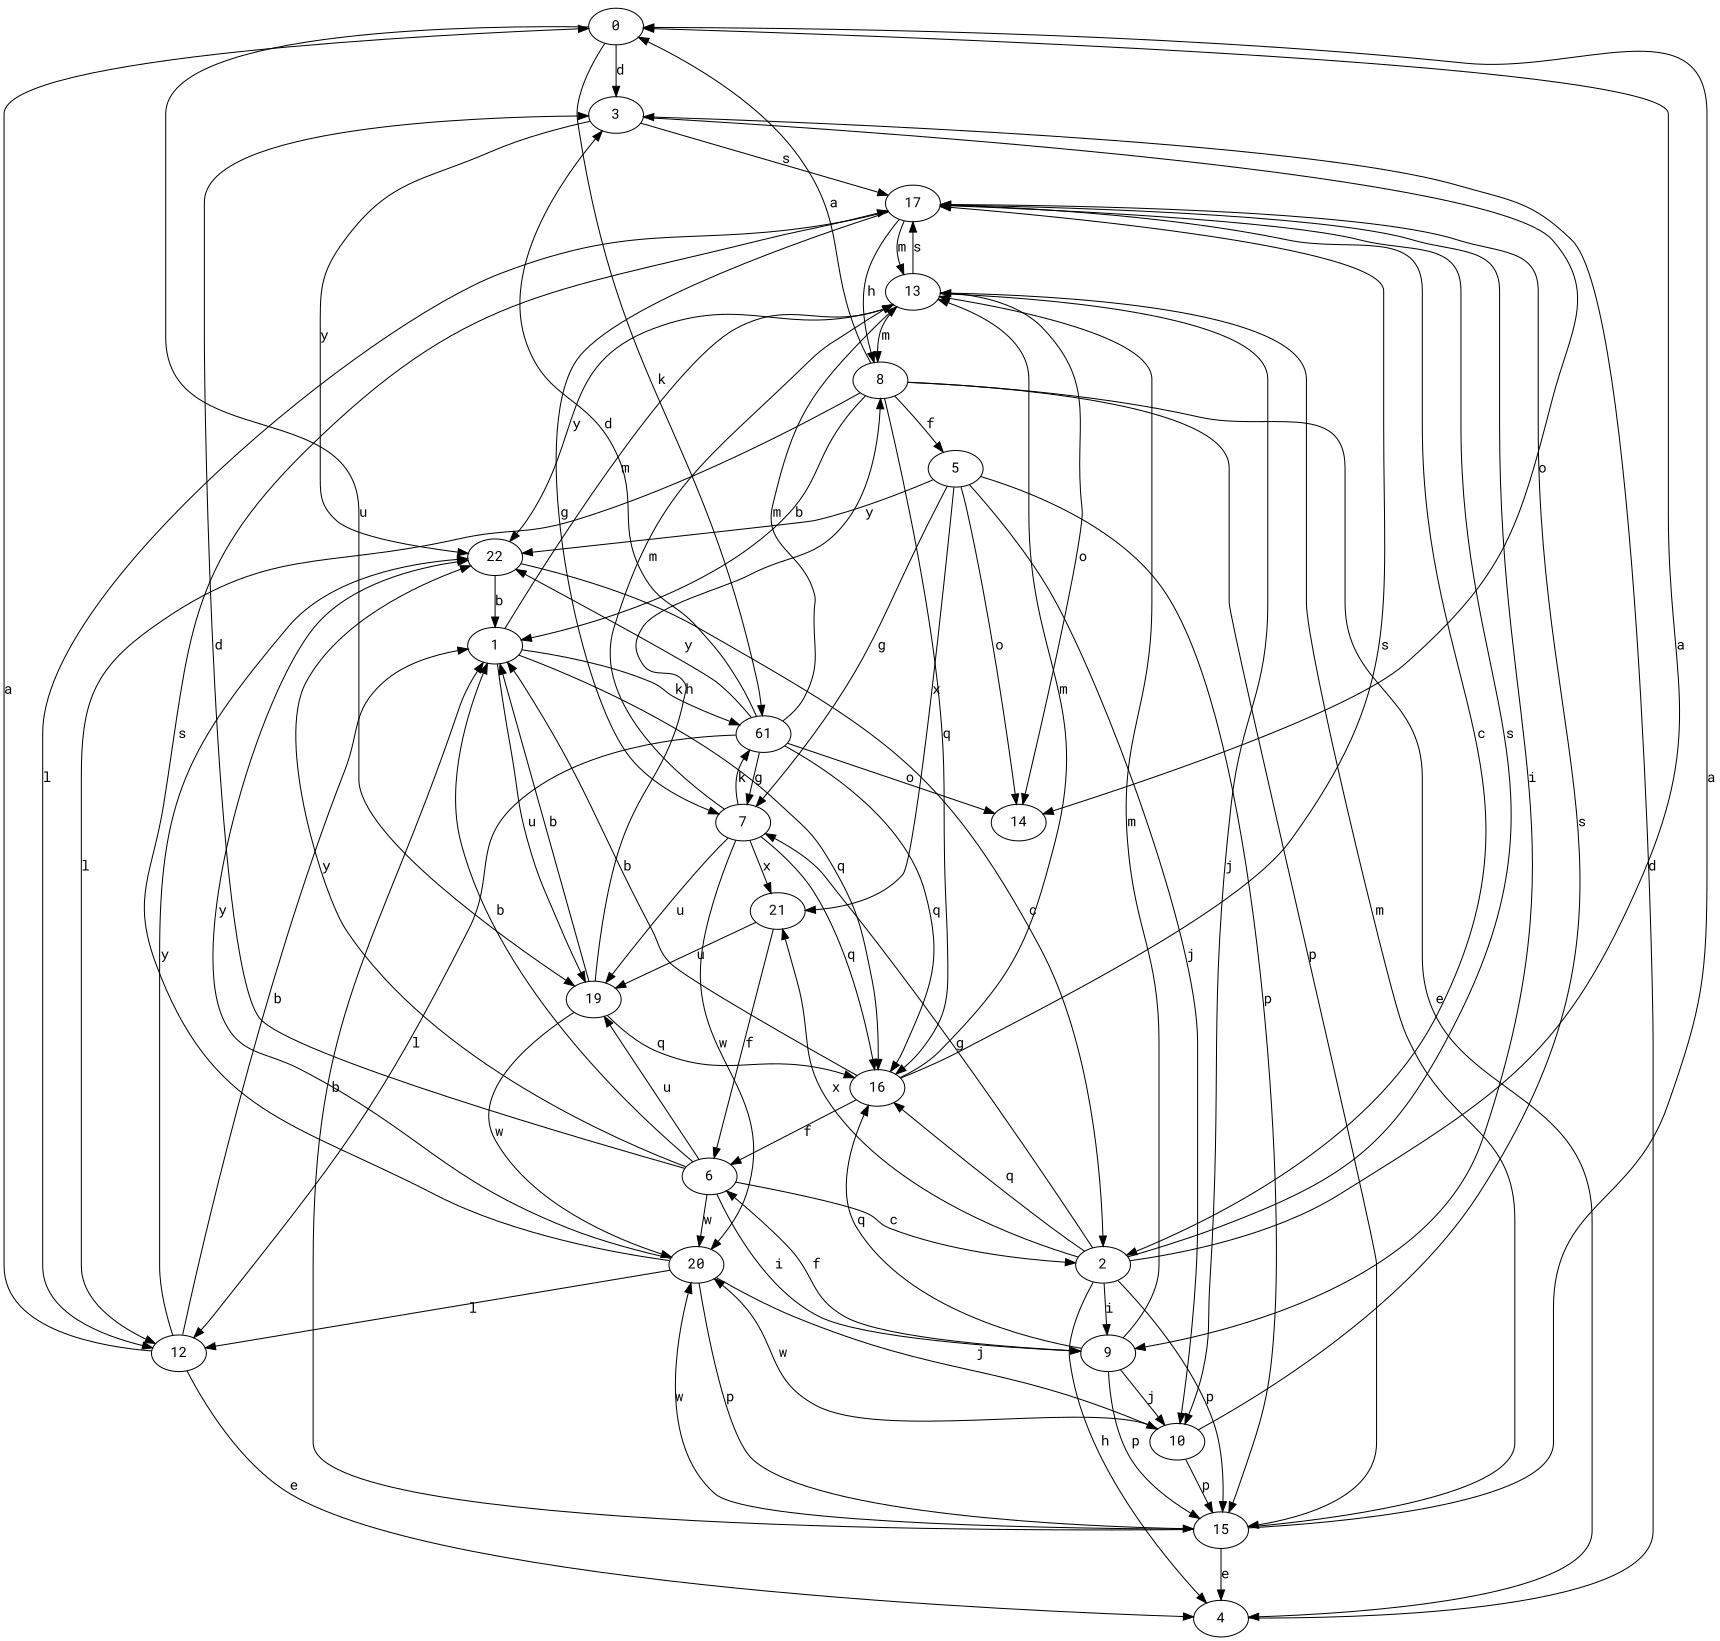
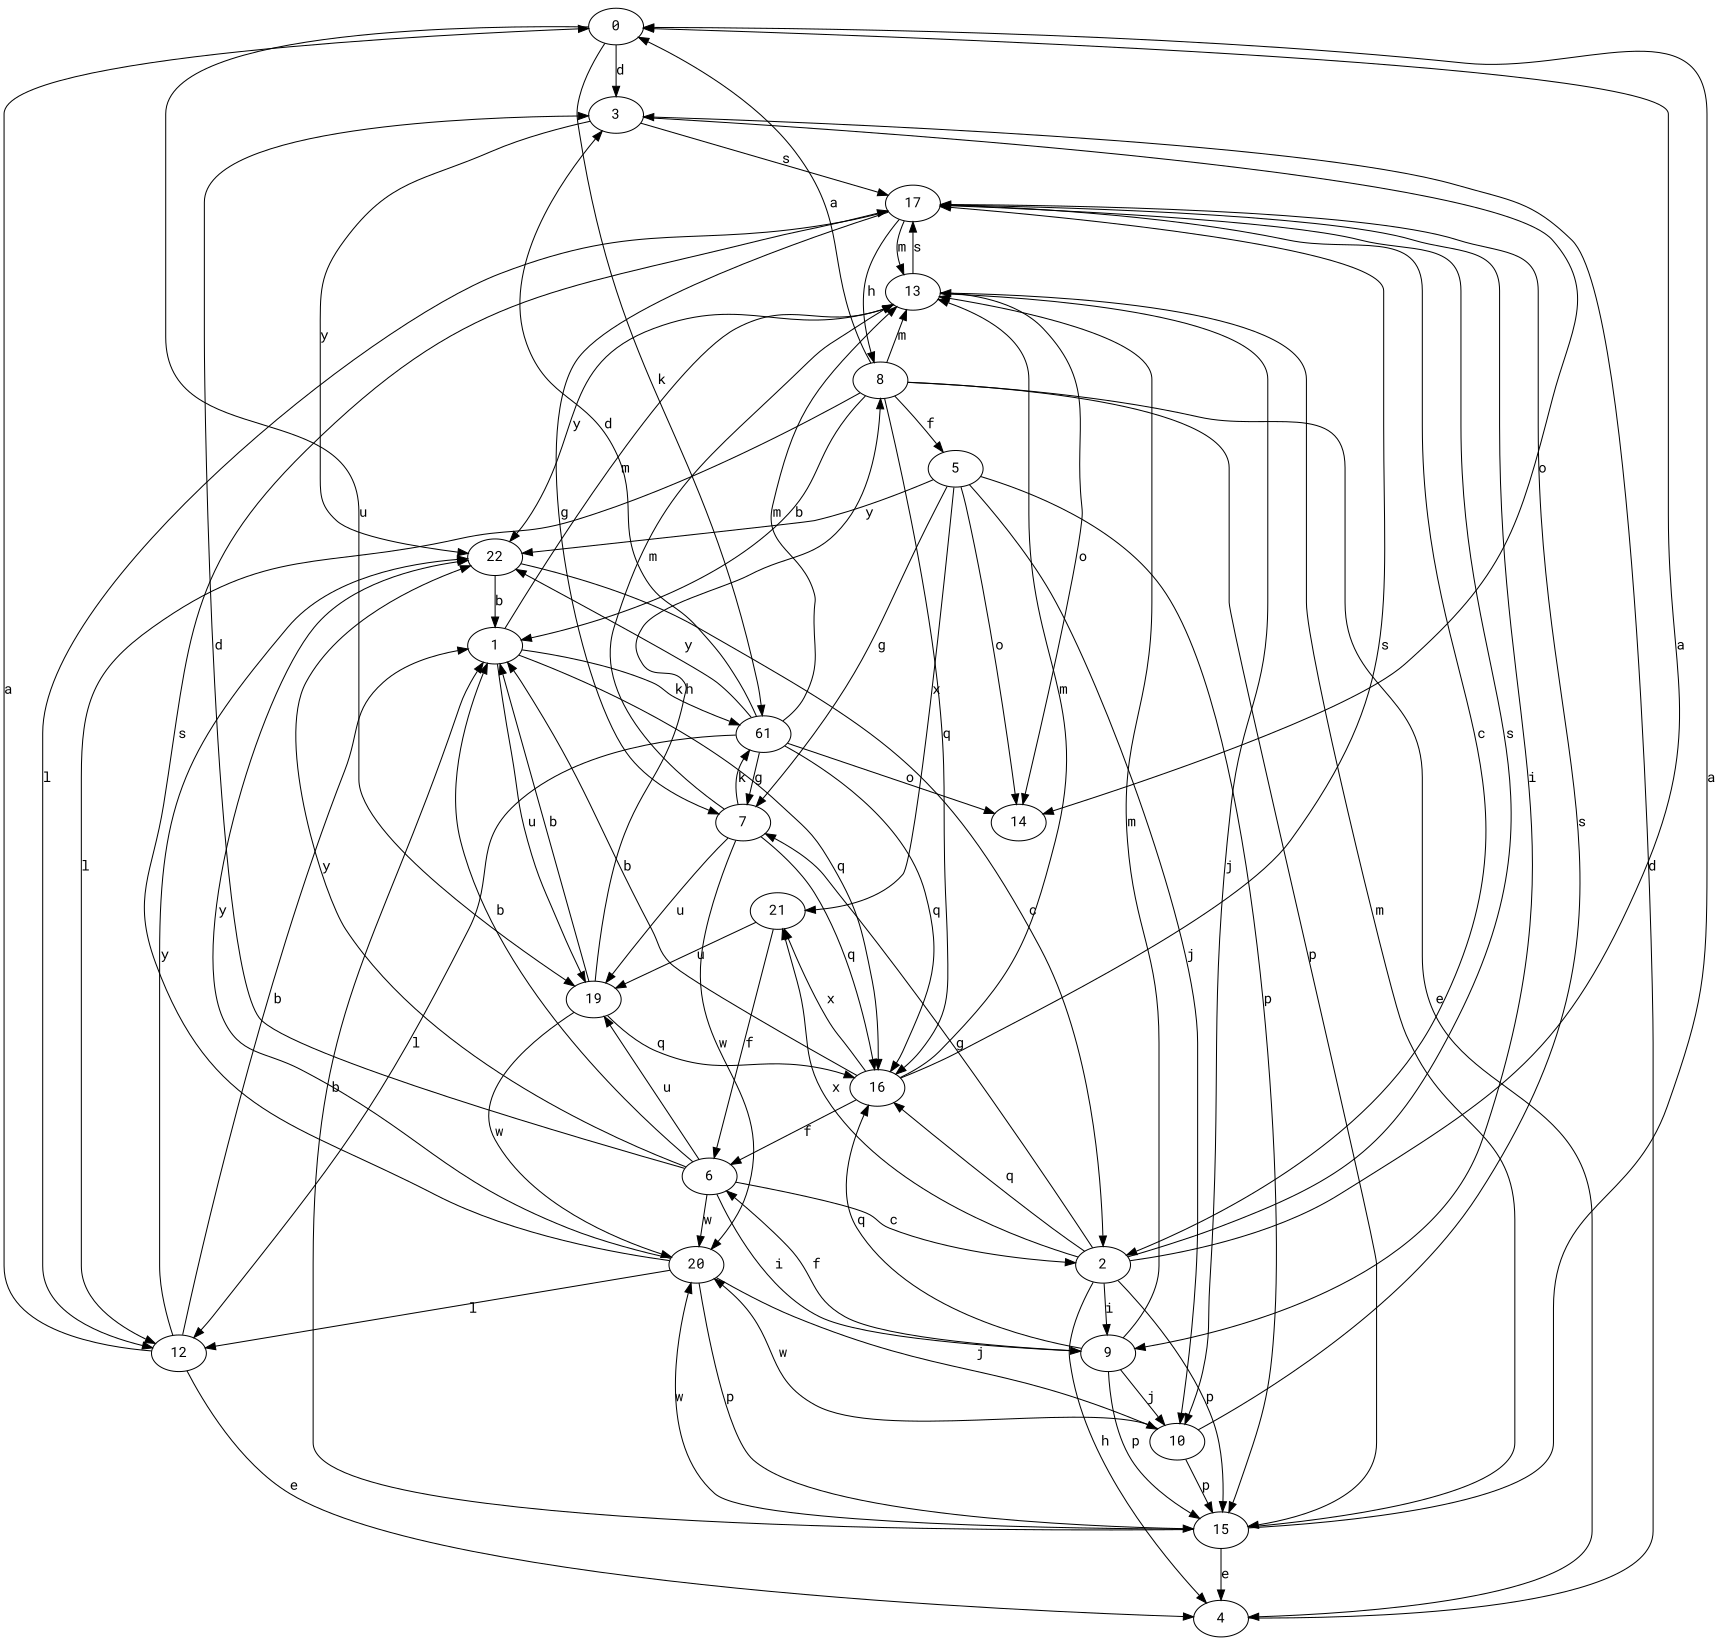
  strict digraph {
    fontname="Roboto Mono"
    node [fontname="Roboto Mono"]
    edge [fontname="Roboto Mono"]
    0
    3
    n3 [label=61]
    19
    17
    14
    22
    10
    15
    20
    13
    16
    7
    12
    1
    8
    21
    6
    2
    9
    4
    5
    0 -> 3 [label=d]
    0 -> n3 [label=k]
    0 -> 19 [label=u]
    3 -> 17 [label=s]
    3 -> 14 [label=o]
    3 -> 22 [label=y]
    n3 -> 3 [label=d]
    n3 -> 14 [label=o]
    n3 -> 22 [label=y]
    n3 -> 13 [label=m]
    n3 -> 16 [label=q]
    n3 -> 7 [label=g]
    n3 -> 12 [label=l]
    19 -> 20 [label=w]
    19 -> 16 [label=q]
    19 -> 1 [label=b]
    19 -> 8 [label=h]
    17 -> 13 [label=m]
    17 -> 7 [label=g]
    17 -> 12 [label=l]
    17 -> 8 [label=h]
    17 -> 2 [label=c]
    17 -> 9 [label=i]
    22 -> 1 [label=b]
    22 -> 2 [label=c]
    10 -> 17 [label=s]
    10 -> 15 [label=p]
    10 -> 20 [label=w]
    15 -> 0 [label=a]
    15 -> 20 [label=w]
    15 -> 13 [label=m]
    15 -> 1 [label=b]
    15 -> 4 [label=e]
    20 -> 17 [label=s]
    20 -> 22 [label=y]
    20 -> 10 [label=j]
    20 -> 15 [label=p]
    20 -> 12 [label=l]
    13 -> 17 [label=s]
    13 -> 14 [label=o]
    13 -> 22 [label=y]
    13 -> 10 [label=j]
    16 -> 17 [label=s]
    16 -> 13 [label=m]
    16 -> 1 [label=b]
-   7 -> 21 [label=x]
+   16 -> 21 [label=x]
    16 -> 6 [label=f]
    7 -> n3 [label=k]
    7 -> 19 [label=u]
    7 -> 20 [label=w]
    7 -> 13 [label=m]
    7 -> 16 [label=q]
    12 -> 0 [label=a]
    12 -> 22 [label=y]
    12 -> 1 [label=b]
    12 -> 4 [label=e]
    1 -> n3 [label=k]
    1 -> 19 [label=u]
    1 -> 13 [label=m]
    1 -> 16 [label=q]
    8 -> 0 [label=a]
    8 -> 15 [label=p]
-   13 -> 8 [label=m]
+   8 -> 13 [label=m]
    8 -> 16 [label=q]
    8 -> 12 [label=l]
    8 -> 1 [label=b]
    8 -> 4 [label=e]
    8 -> 5 [label=f]
    21 -> 19 [label=u]
    21 -> 6 [label=f]
    6 -> 3 [label=d]
    6 -> 19 [label=u]
    6 -> 22 [label=y]
    6 -> 20 [label=w]
    6 -> 1 [label=b]
    6 -> 2 [label=c]
    6 -> 9 [label=i]
    2 -> 0 [label=a]
    2 -> 17 [label=s]
    2 -> 15 [label=p]
    2 -> 16 [label=q]
    2 -> 7 [label=g]
    2 -> 21 [label=x]
    2 -> 9 [label=i]
    2 -> 4 [label=h]
    9 -> 10 [label=j]
    9 -> 15 [label=p]
    9 -> 13 [label=m]
    9 -> 16 [label=q]
    9 -> 6 [label=f]
    4 -> 3 [label=d]
    5 -> 14 [label=o]
    5 -> 22 [label=y]
    5 -> 10 [label=j]
    5 -> 15 [label=p]
    5 -> 7 [label=g]
    5 -> 21 [label=x]
  }
